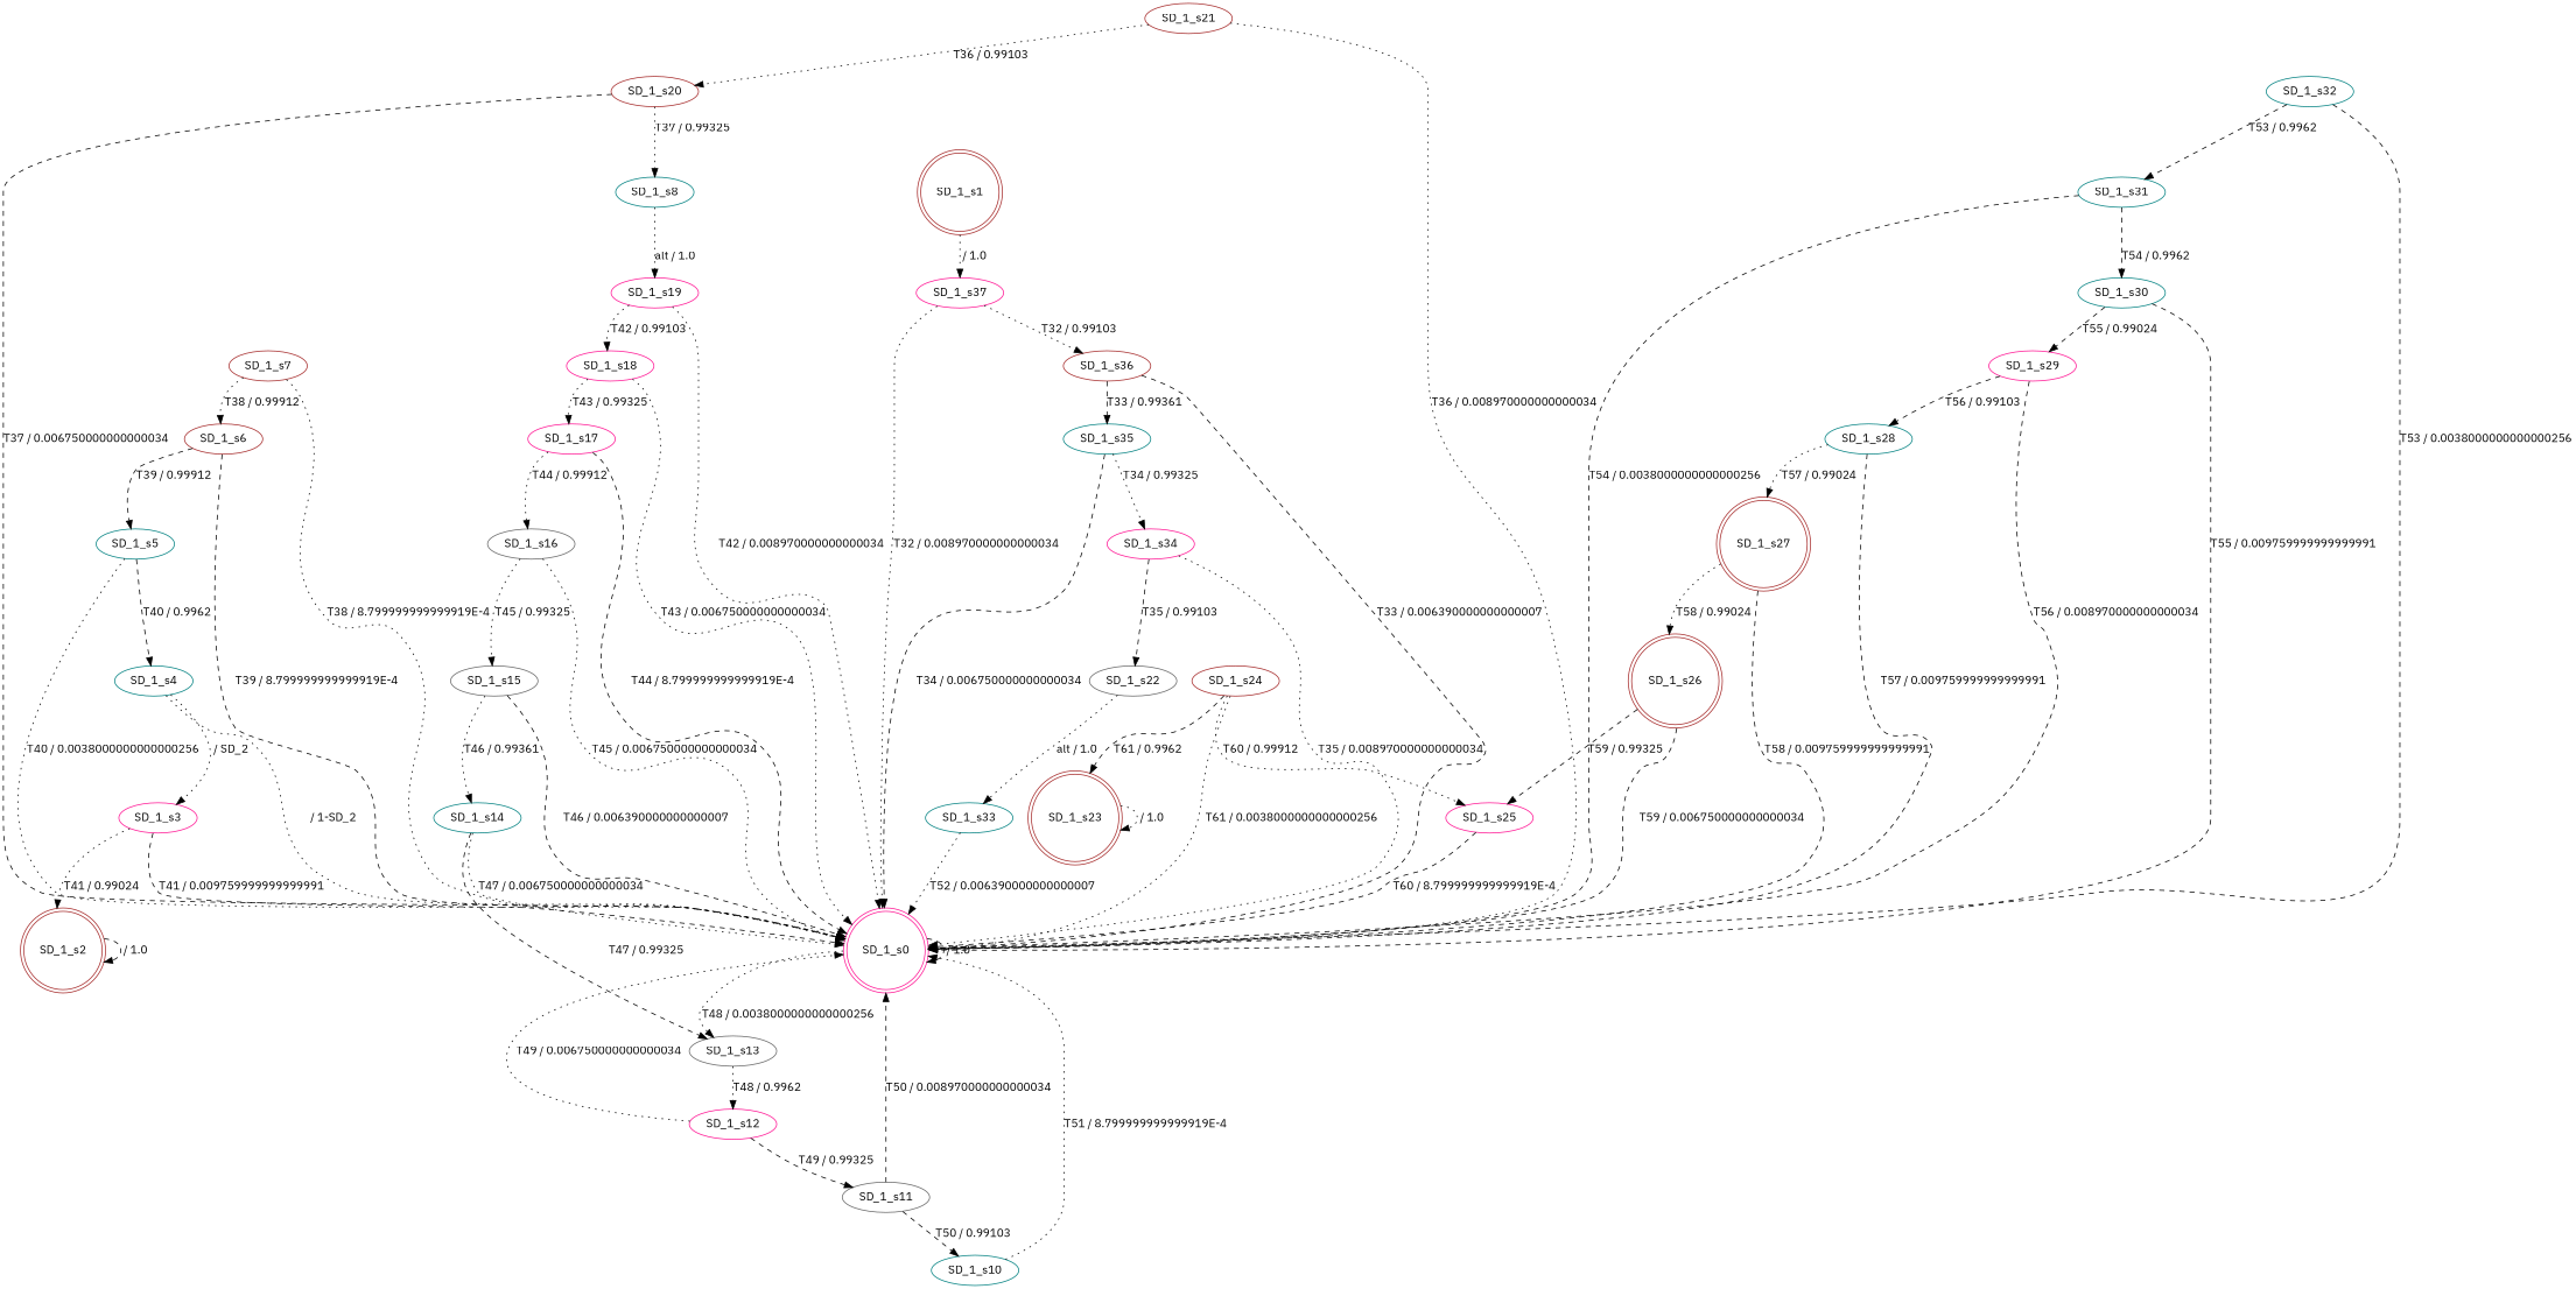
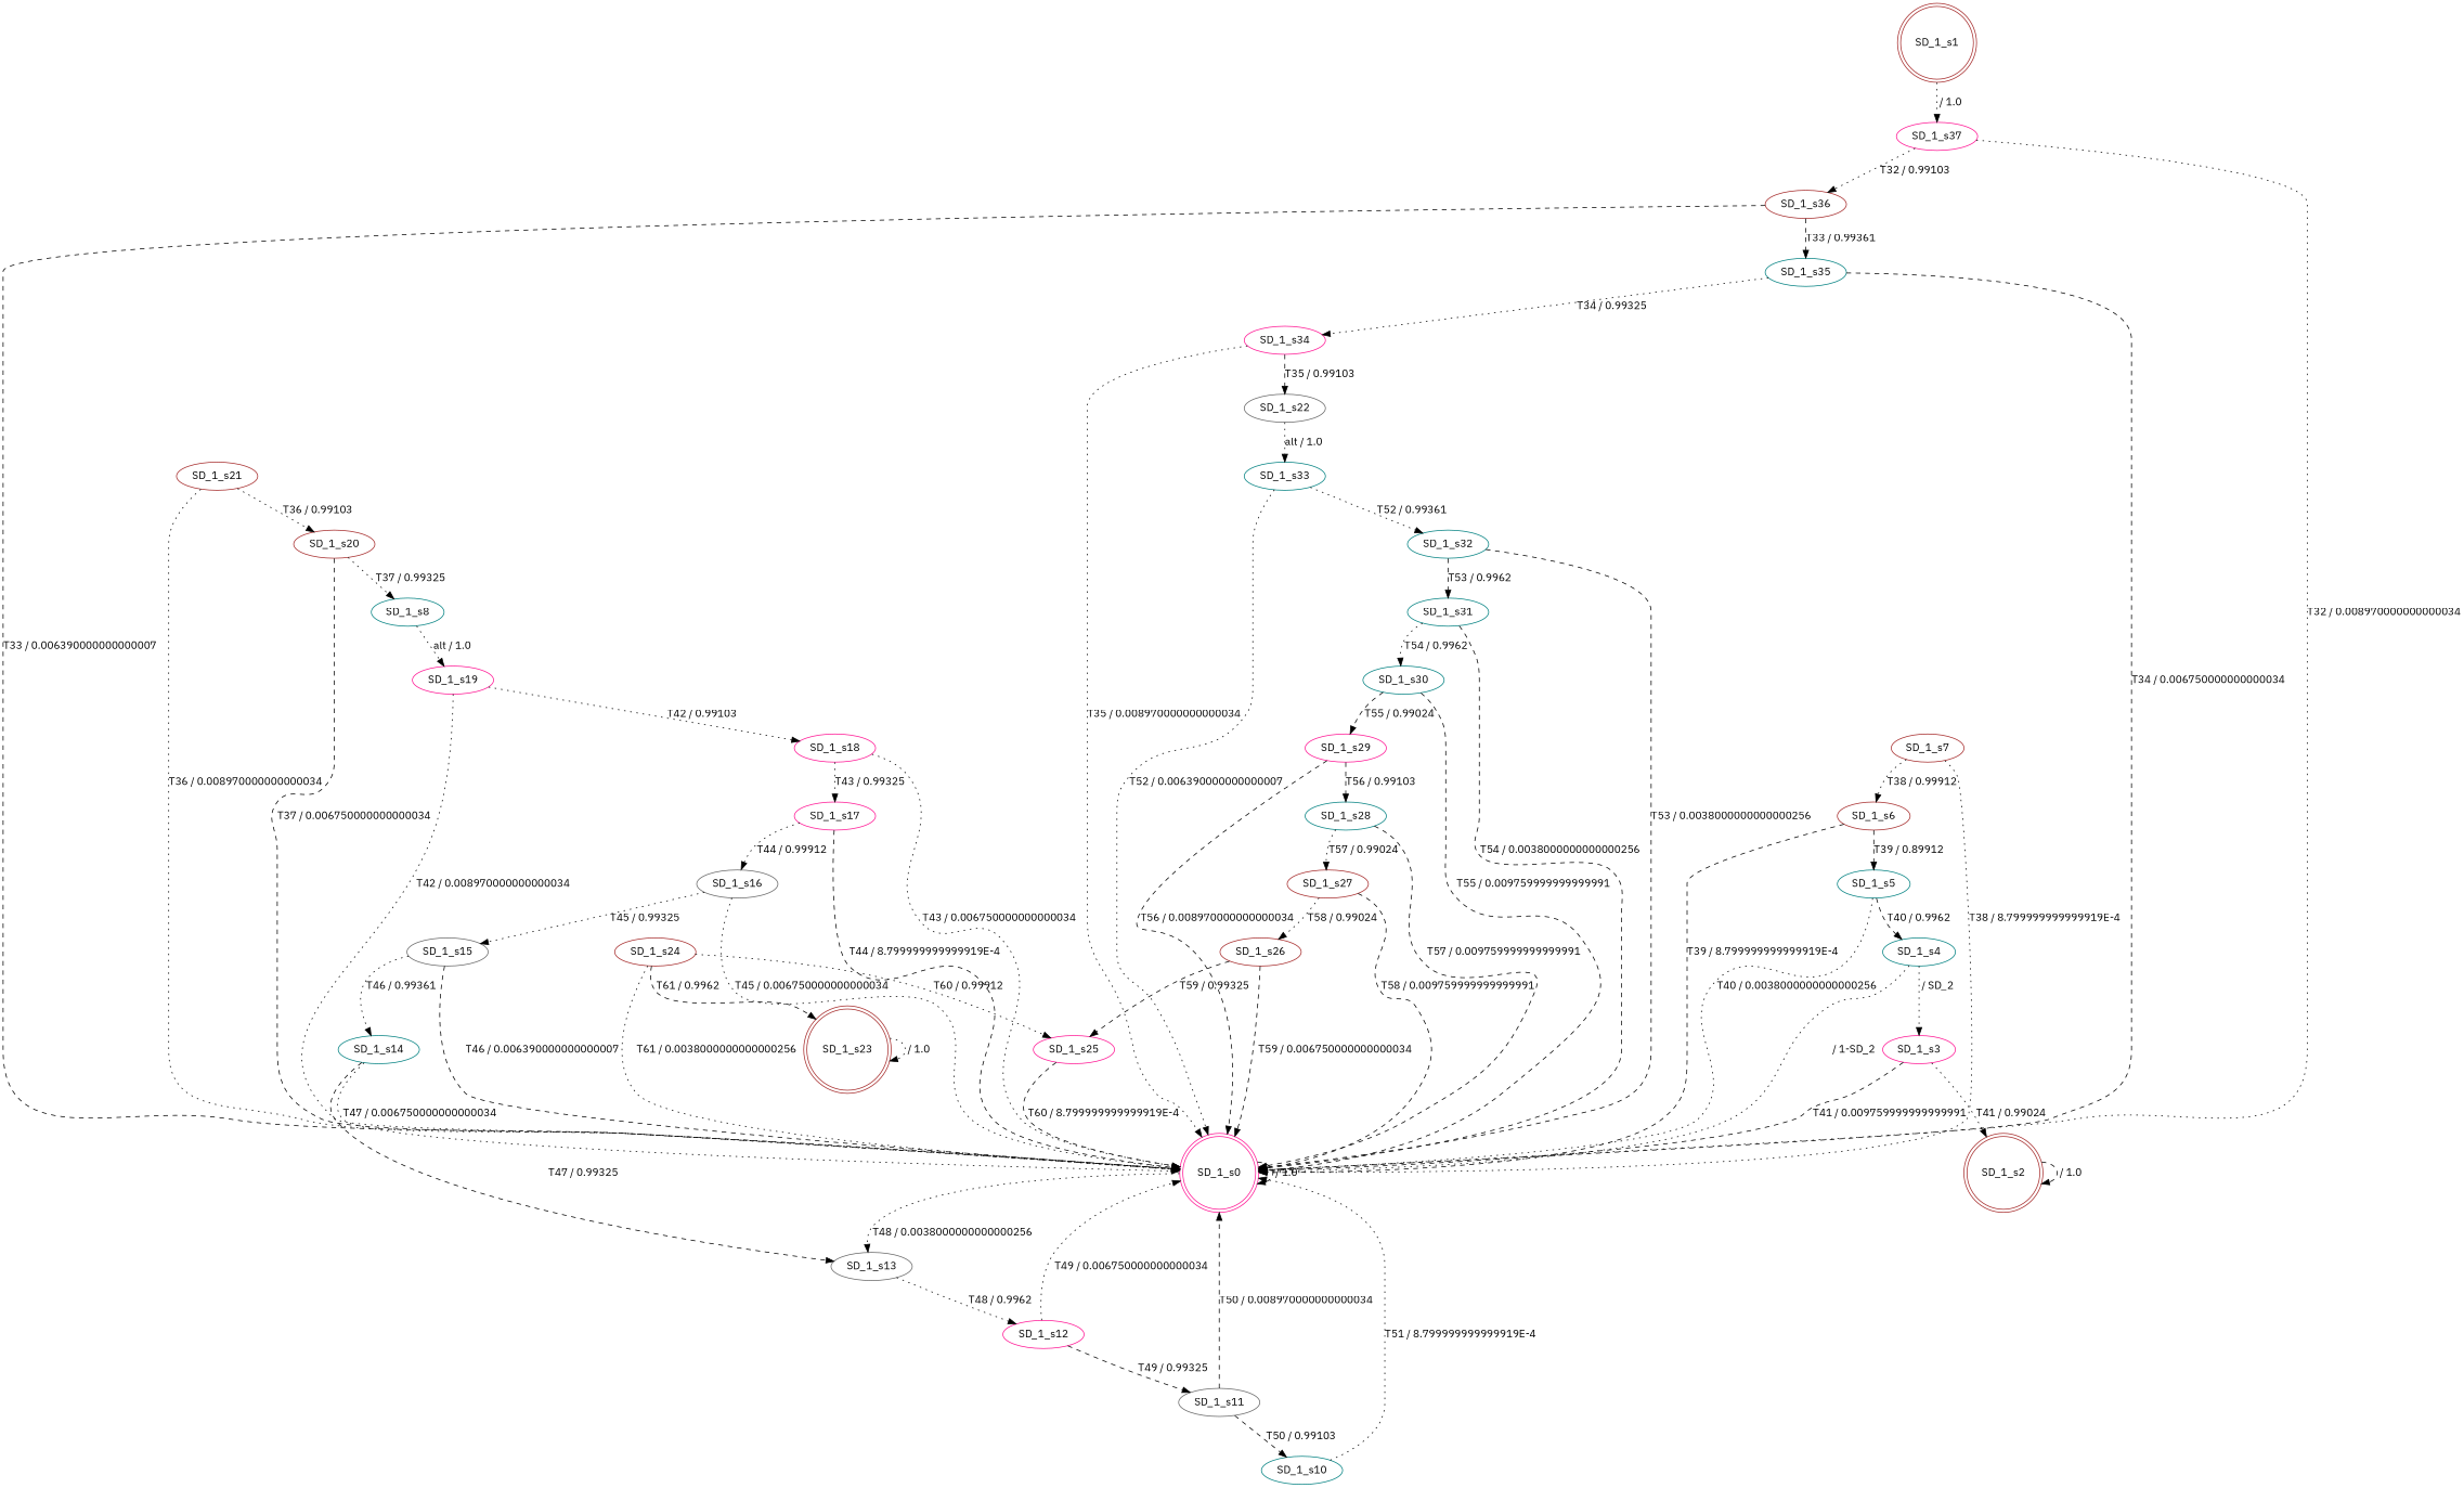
  digraph {
    fontname="IBM Plex Sans"
    node [color=brown fontname="IBM Plex Sans"]
    edge [fontname="IBM Plex Sans" style=dotted]
    n1 [color=deeppink label=SD_1_s0 shape=doublecircle]
    n2 [color=gray40 label=SD_1_s13]
    n3 [label=SD_1_s1 shape=doublecircle]
    n4 [color=deeppink label=SD_1_s37]
    n5 [label=SD_1_s36]
    n6 [label=SD_1_s2 shape=doublecircle]
    n7 [color=deeppink label=SD_1_s3]
    n8 [color=teal label=SD_1_s4]
    n9 [color=teal label=SD_1_s5]
    n10 [label=SD_1_s6]
    n11 [label=SD_1_s7]
    n12 [color=teal label=SD_1_s8]
    n13 [color=deeppink label=SD_1_s19]
    n14 [color=deeppink label=SD_1_s18]
    n15 [color=teal label=SD_1_s10]
    n16 [color=gray40 label=SD_1_s11]
    n17 [color=deeppink label=SD_1_s12]
    n18 [color=teal label=SD_1_s14]
    n19 [color=gray40 label=SD_1_s15]
    n20 [color=gray40 label=SD_1_s16]
    n21 [color=deeppink label=SD_1_s17]
    n22 [label=SD_1_s20]
    n23 [label=SD_1_s21]
    n24 [color=gray40 label=SD_1_s22]
    n25 [color=teal label=SD_1_s33]
    n26 [color=teal label=SD_1_s32]
    n27 [label=SD_1_s23 shape=doublecircle]
    n28 [label=SD_1_s24]
    n29 [color=deeppink label=SD_1_s25]
-   n30 [label=SD_1_s26 shape=doublecircle]
-   n31 [label=SD_1_s27 shape=doublecircle]
+   n30 [label=SD_1_s26]
+   n31 [label=SD_1_s27]
    n32 [color=teal label=SD_1_s28]
    n33 [color=deeppink label=SD_1_s29]
    n34 [color=teal label=SD_1_s30]
    n35 [color=teal label=SD_1_s31]
    n36 [color=deeppink label=SD_1_s34]
    n37 [color=teal label=SD_1_s35]
    n1 -> n1 [label=" / 1.0" style=dashed]
    n1 -> n2 [label="T48 / 0.0038000000000000256"]
    n2 -> n17 [label="T48 / 0.9962"]
    n3 -> n4 [label=" / 1.0"]
    n4 -> n1 [label="T32 / 0.008970000000000034"]
    n4 -> n5 [label="T32 / 0.99103"]
    n5 -> n1 [label="T33 / 0.006390000000000007" style=dashed]
    n5 -> n37 [label="T33 / 0.99361" style=dashed]
    n6 -> n6 [label=" / 1.0" style=dashed]
    n7 -> n1 [label="T41 / 0.009759999999999991" style=dashed]
    n7 -> n6 [label="T41 / 0.99024"]
    n8 -> n1 [label=" / 1-SD_2"]
    n8 -> n7 [label=" / SD_2"]
    n9 -> n1 [label="T40 / 0.0038000000000000256"]
    n9 -> n8 [label="T40 / 0.9962" style=dashed]
    n10 -> n1 [label="T39 / 8.799999999999919E-4" style=dashed]
-   n10 -> n9 [label="T39 / 0.99912" style=dashed]
+   n10 -> n9 [label="T39 / 0.89912" style=dashed]
    n11 -> n1 [label="T38 / 8.799999999999919E-4"]
    n11 -> n10 [label="T38 / 0.99912"]
    n12 -> n13 [label="alt / 1.0"]
    n13 -> n1 [label="T42 / 0.008970000000000034"]
    n13 -> n14 [label="T42 / 0.99103"]
    n14 -> n1 [label="T43 / 0.006750000000000034"]
    n14 -> n21 [label="T43 / 0.99325"]
    n15 -> n1 [label="T51 / 8.799999999999919E-4"]
    n16 -> n1 [label="T50 / 0.008970000000000034" style=dashed]
    n16 -> n15 [label="T50 / 0.99103" style=dashed]
    n17 -> n1 [label="T49 / 0.006750000000000034"]
    n17 -> n16 [label="T49 / 0.99325" style=dashed]
    n18 -> n1 [label="T47 / 0.006750000000000034"]
    n18 -> n2 [label="T47 / 0.99325" style=dashed]
    n19 -> n1 [label="T46 / 0.006390000000000007" style=dashed]
    n19 -> n18 [label="T46 / 0.99361"]
    n20 -> n1 [label="T45 / 0.006750000000000034"]
    n20 -> n19 [label="T45 / 0.99325"]
    n21 -> n1 [label="T44 / 8.799999999999919E-4" style=dashed]
    n21 -> n20 [label="T44 / 0.99912"]
    n22 -> n1 [label="T37 / 0.006750000000000034" style=dashed]
    n22 -> n12 [label="T37 / 0.99325"]
    n23 -> n1 [label="T36 / 0.008970000000000034"]
    n23 -> n22 [label="T36 / 0.99103"]
    n24 -> n25 [label="alt / 1.0"]
    n25 -> n1 [label="T52 / 0.006390000000000007"]
+   n25 -> n26 [label="T52 / 0.99361"]
    n26 -> n1 [label="T53 / 0.0038000000000000256" style=dashed]
    n26 -> n35 [label="T53 / 0.9962" style=dashed]
    n27 -> n27 [label=" / 1.0"]
    n28 -> n1 [label="T61 / 0.0038000000000000256"]
    n28 -> n27 [label="T61 / 0.9962" style=dashed]
    n28 -> n29 [label="T60 / 0.99912"]
    n29 -> n1 [label="T60 / 8.799999999999919E-4" style=dashed]
    n30 -> n1 [label="T59 / 0.006750000000000034" style=dashed]
    n30 -> n29 [label="T59 / 0.99325" style=dashed]
    n31 -> n1 [label="T58 / 0.009759999999999991" style=dashed]
    n31 -> n30 [label="T58 / 0.99024"]
    n32 -> n1 [label="T57 / 0.009759999999999991" style=dashed]
    n32 -> n31 [label="T57 / 0.99024"]
    n33 -> n1 [label="T56 / 0.008970000000000034" style=dashed]
    n33 -> n32 [label="T56 / 0.99103" style=dashed]
    n34 -> n1 [label="T55 / 0.009759999999999991" style=dashed]
    n34 -> n33 [label="T55 / 0.99024" style=dashed]
    n35 -> n1 [label="T54 / 0.0038000000000000256" style=dashed]
-   n35 -> n34 [label="T54 / 0.9962" style=dashed]
+   n35 -> n34 [label="T54 / 0.9962"]
    n36 -> n1 [label="T35 / 0.008970000000000034"]
    n36 -> n24 [label="T35 / 0.99103" style=dashed]
    n37 -> n1 [label="T34 / 0.006750000000000034" style=dashed]
    n37 -> n36 [label="T34 / 0.99325"]
  }
